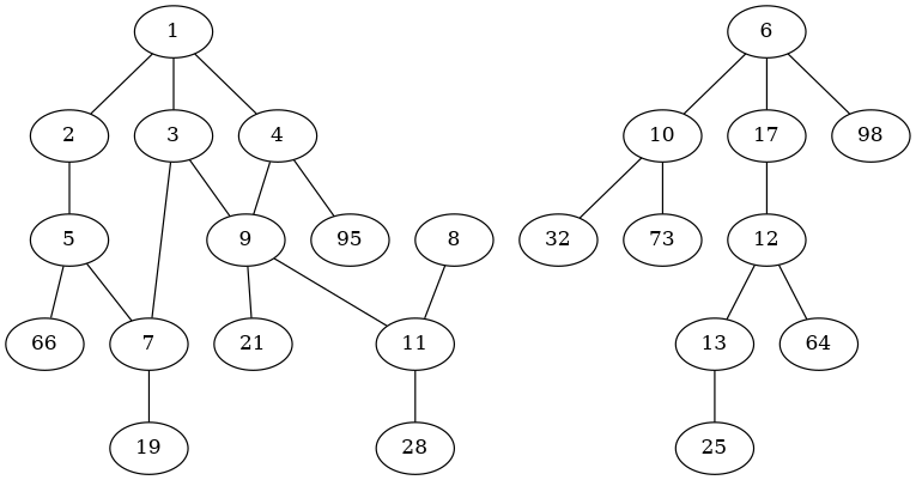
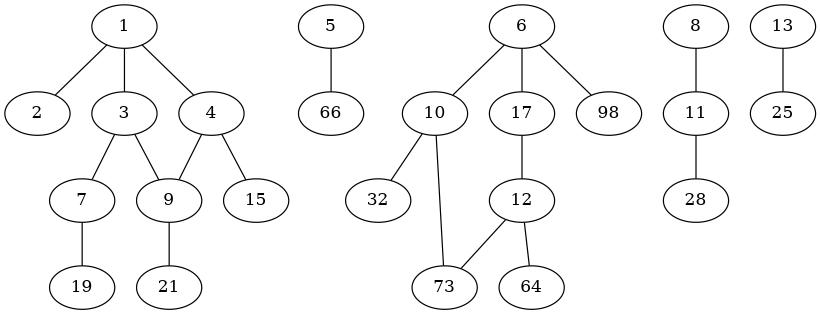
  graph {
    node [chem=C]
    edge [valence=1]
    1
    2
    3
    4
    5
    7 [chem=N]
    9
-   15 [chem=H label=95]
+   15 [chem=H]
    n9 [chem=H label=66]
    6
    10
    17 [chem=H]
    n13 [chem=H label=98]
    19 [chem=H]
    8
    11
    21 [chem=H]
    n18 [chem=H label=32]
    n19 [chem=H label=73]
    12
    n21 [chem=H label=28]
    13 [chem=O]
    n23 [chem=O label=64]
    25 [chem=H]
    1 -- 2
    1 -- 3 [valence=2]
    1 -- 4
-   2 -- 5 [valence=2]
    3 -- 7
    3 -- 9
    4 -- 9 [valence=2]
    4 -- 15
-   5 -- 7
    5 -- n9
    7 -- 19
-   9 -- 11
    9 -- 21
    6 -- 10
    6 -- 17
    6 -- n13
    10 -- n18
    10 -- n19
    17 -- 12
    8 -- 11 [valence=2]
    11 -- n21
-   12 -- 13
+   12 -- n19
    12 -- n23 [valence=2]
    13 -- 25
  }
